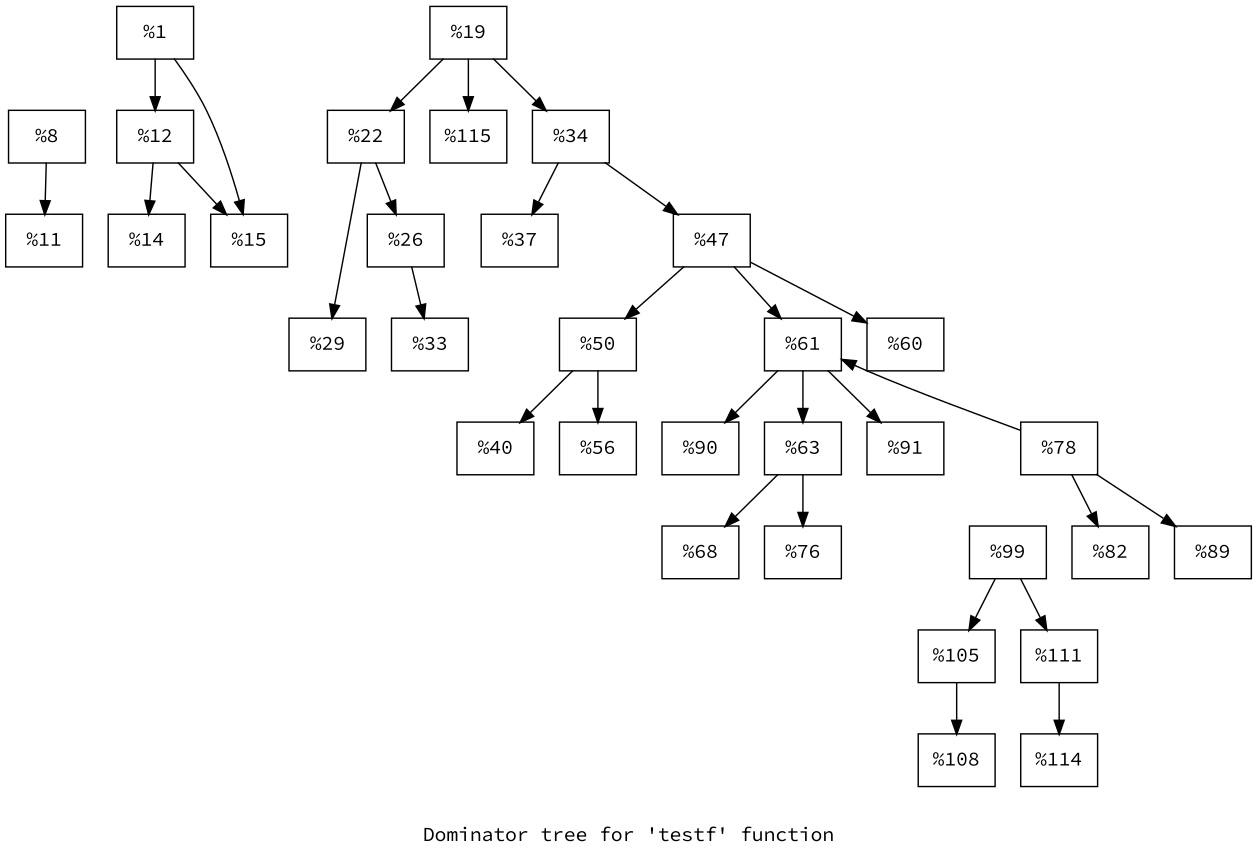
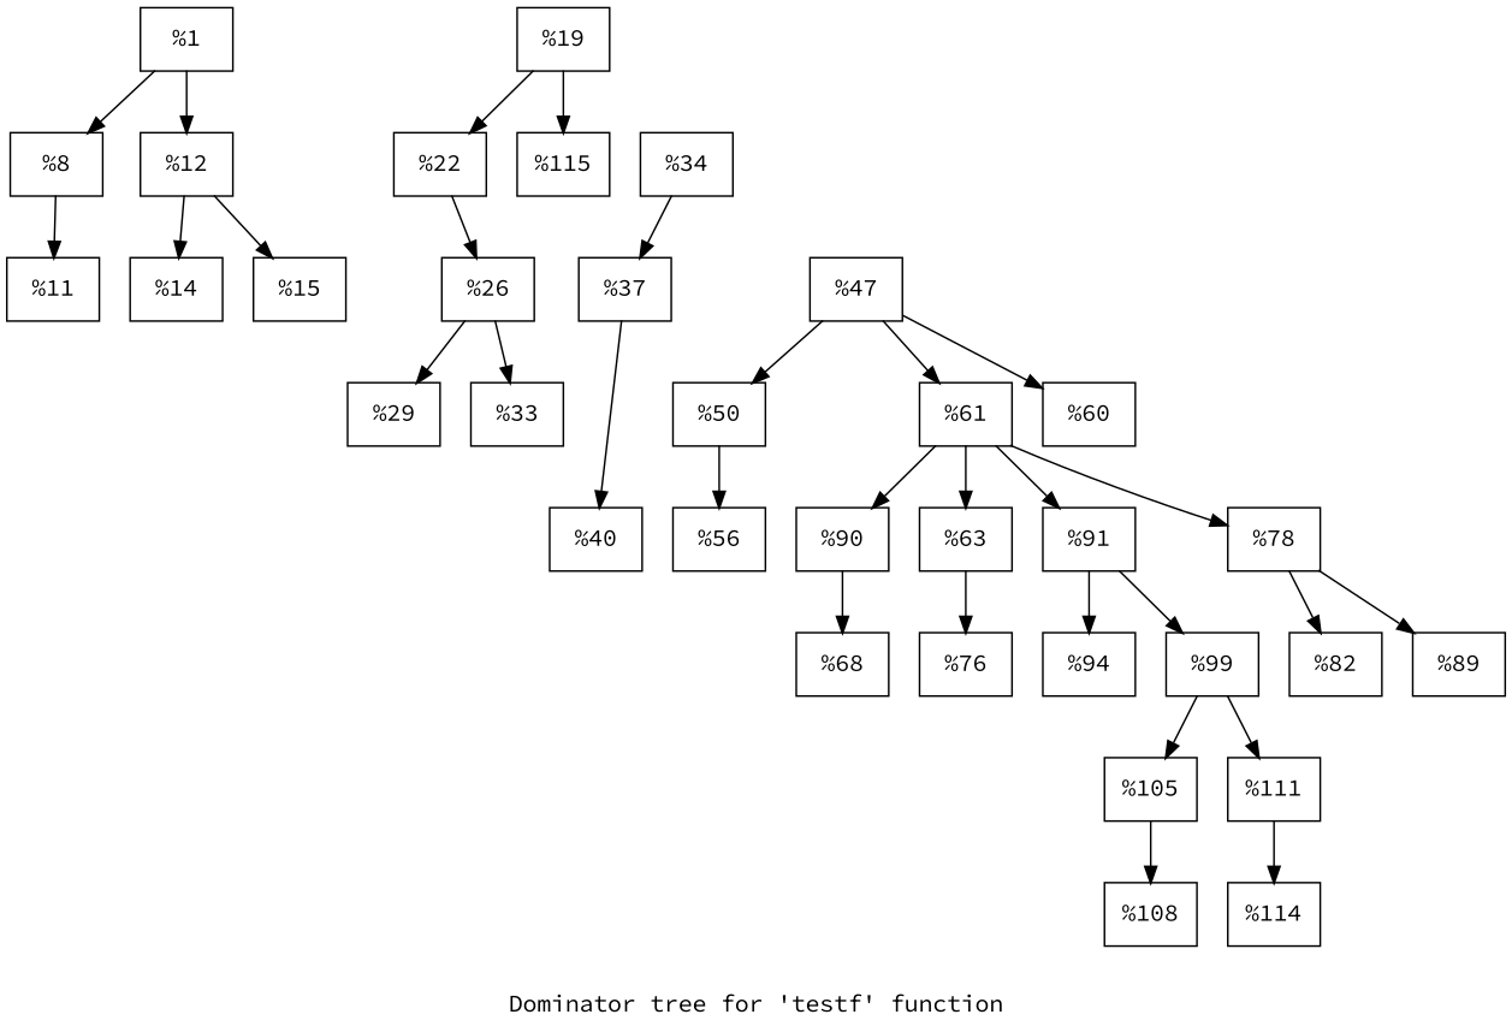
  digraph {
    fontname="Source Code Pro"
    label="Dominator tree for 'testf' function"
    node [fontname="Source Code Pro" shape=record]
    edge [fontname="Source Code Pro"]
    n1 [label="{%1}"]
    n2 [label="{%8}"]
    n3 [label="{%12}"]
    n4 [label="{%11}"]
    n5 [label="{%14}"]
    n6 [label="{%15}"]
    n7 [label="{%19}"]
    n8 [label="{%22}"]
    n9 [label="{%115}"]
    n10 [label="{%34}"]
    n11 [label="{%26}"]
    n12 [label="{%37}"]
    n13 [label="{%47}"]
    n14 [label="{%29}"]
    n15 [label="{%33}"]
    n16 [label="{%40}"]
    n17 [label="{%50}"]
    n18 [label="{%61}"]
    n19 [label="{%60}"]
    n20 [label="{%56}"]
    n21 [label="{%90}"]
    n22 [label="{%63}"]
    n23 [label="{%91}"]
    n24 [label="{%78}"]
    n25 [label="{%68}"]
    n26 [label="{%76}"]
+   n27 [label="{%94}"]
    n28 [label="{%99}"]
    n29 [label="{%82}"]
    n30 [label="{%89}"]
    n31 [label="{%105}"]
    n32 [label="{%111}"]
    n33 [label="{%108}"]
    n34 [label="{%114}"]
-   n1 -> n6
+   n1 -> n2
    n1 -> n3
    n2 -> n4
    n3 -> n5
    n3 -> n6
    n7 -> n8
    n7 -> n9
-   n7 -> n10
    n8 -> n11
    n10 -> n12
-   n10 -> n13
-   n8 -> n14
+   n11 -> n14
    n11 -> n15
-   n17 -> n16
+   n12 -> n16
    n13 -> n17
    n13 -> n18
    n13 -> n19
    n17 -> n20
    n18 -> n21
    n18 -> n22
    n18 -> n23
-   n24 -> n18
-   n22 -> n25
+   n18 -> n24
+   n21 -> n25
    n22 -> n26
+   n23 -> n27
+   n23 -> n28
    n24 -> n29
    n24 -> n30
    n28 -> n31
    n28 -> n32
    n31 -> n33
    n32 -> n34
  }
